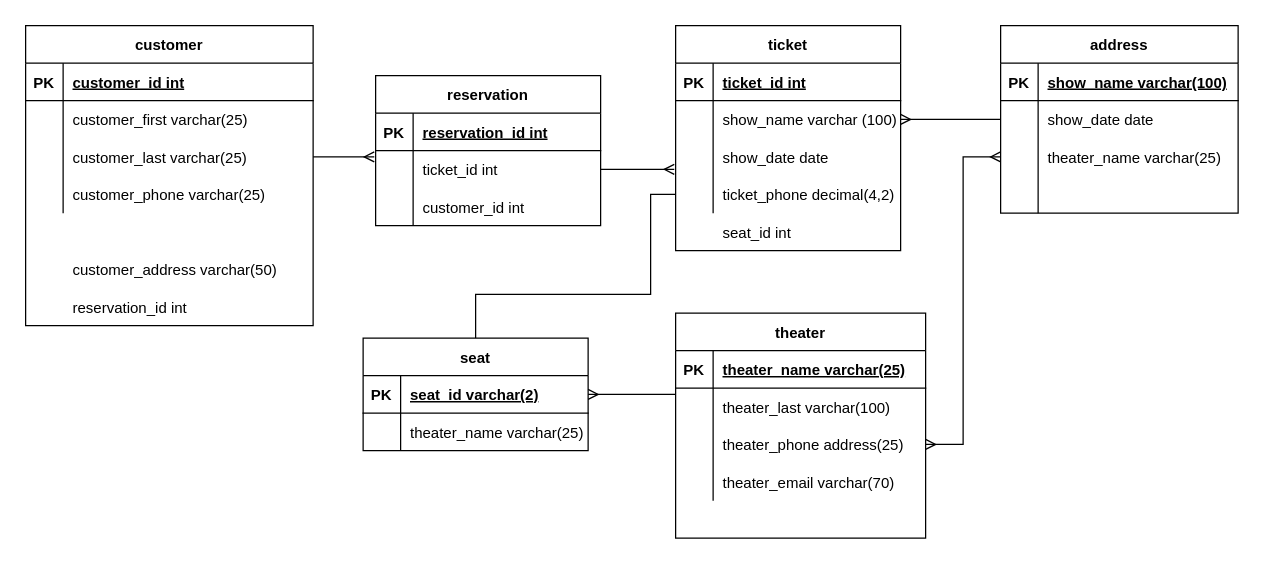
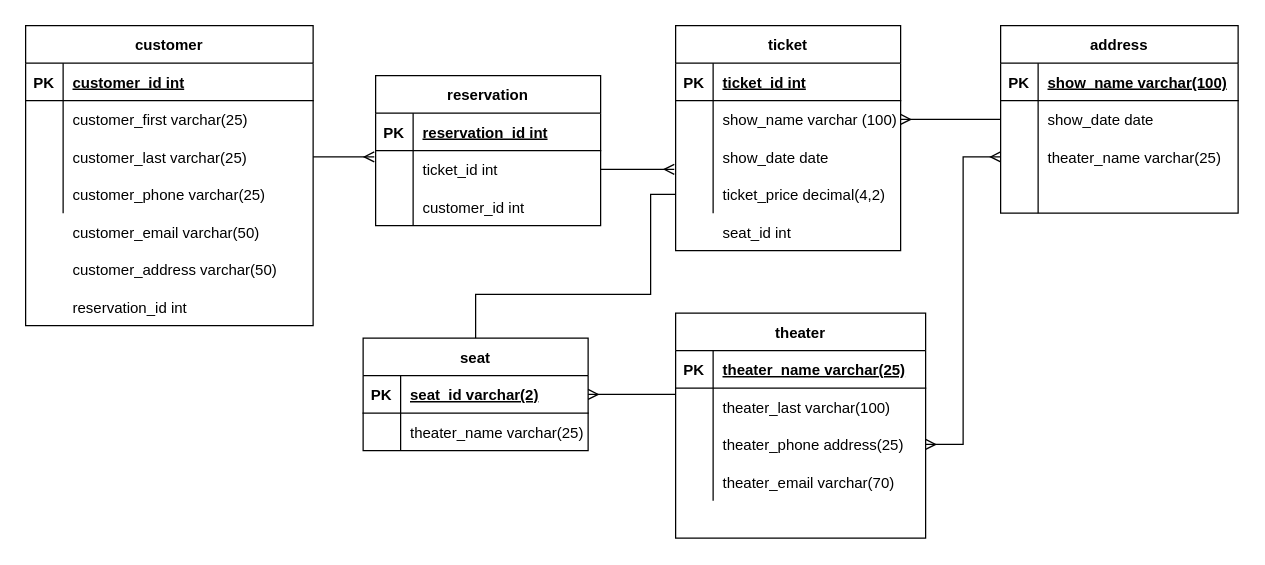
  <mxCell id="0" />
  <mxCell id="1" parent="0" />
  <mxCell id="2" value="customer" style="shape=table;startSize=30;container=1;collapsible=1;childLayout=tableLayout;fixedRows=1;rowLines=0;fontStyle=1;align=center;resizeLast=1;" vertex="1" parent="1"><mxGeometry x="20" y="20" width="230" height="240" as="geometry" /></mxCell>
  <mxCell id="3" value="" style="shape=partialRectangle;collapsible=0;dropTarget=0;pointerEvents=0;fillColor=none;top=0;left=0;bottom=1;right=0;points=[[0,0.5],[1,0.5]];portConstraint=eastwest;" vertex="1" parent="2"><mxGeometry y="30" width="230" height="30" as="geometry" /></mxCell>
  <mxCell id="4" value="PK" style="shape=partialRectangle;connectable=0;fillColor=none;top=0;left=0;bottom=0;right=0;fontStyle=1;overflow=hidden;" vertex="1" parent="3"><mxGeometry width="30" height="30" as="geometry" /></mxCell>
  <mxCell id="5" value="customer_id int" style="shape=partialRectangle;connectable=0;fillColor=none;top=0;left=0;bottom=0;right=0;align=left;spacingLeft=6;fontStyle=5;overflow=hidden;" vertex="1" parent="3"><mxGeometry x="30" width="200" height="30" as="geometry" /></mxCell>
  <mxCell id="6" value="" style="shape=partialRectangle;collapsible=0;dropTarget=0;pointerEvents=0;fillColor=none;top=0;left=0;bottom=0;right=0;points=[[0,0.5],[1,0.5]];portConstraint=eastwest;" vertex="1" parent="2"><mxGeometry y="60" width="230" height="30" as="geometry" /></mxCell>
  <mxCell id="7" value="" style="shape=partialRectangle;connectable=0;fillColor=none;top=0;left=0;bottom=0;right=0;editable=1;overflow=hidden;" vertex="1" parent="6"><mxGeometry width="30" height="30" as="geometry" /></mxCell>
  <mxCell id="8" value="customer_first varchar(25)" style="shape=partialRectangle;connectable=0;fillColor=none;top=0;left=0;bottom=0;right=0;align=left;spacingLeft=6;overflow=hidden;" vertex="1" parent="6"><mxGeometry x="30" width="200" height="30" as="geometry" /></mxCell>
  <mxCell id="9" value="" style="shape=partialRectangle;collapsible=0;dropTarget=0;pointerEvents=0;fillColor=none;top=0;left=0;bottom=0;right=0;points=[[0,0.5],[1,0.5]];portConstraint=eastwest;" vertex="1" parent="2"><mxGeometry y="90" width="230" height="30" as="geometry" /></mxCell>
  <mxCell id="10" value="" style="shape=partialRectangle;connectable=0;fillColor=none;top=0;left=0;bottom=0;right=0;editable=1;overflow=hidden;" vertex="1" parent="9"><mxGeometry width="30" height="30" as="geometry" /></mxCell>
  <mxCell id="11" value="customer_last varchar(25)" style="shape=partialRectangle;connectable=0;fillColor=none;top=0;left=0;bottom=0;right=0;align=left;spacingLeft=6;overflow=hidden;" vertex="1" parent="9"><mxGeometry x="30" width="200" height="30" as="geometry" /></mxCell>
  <mxCell id="12" value="" style="shape=partialRectangle;collapsible=0;dropTarget=0;pointerEvents=0;fillColor=none;top=0;left=0;bottom=0;right=0;points=[[0,0.5],[1,0.5]];portConstraint=eastwest;" vertex="1" parent="2"><mxGeometry y="120" width="230" height="30" as="geometry" /></mxCell>
  <mxCell id="13" value="" style="shape=partialRectangle;connectable=0;fillColor=none;top=0;left=0;bottom=0;right=0;editable=1;overflow=hidden;" vertex="1" parent="12"><mxGeometry width="30" height="30" as="geometry" /></mxCell>
  <mxCell id="14" value="customer_phone varchar(25)" style="shape=partialRectangle;connectable=0;fillColor=none;top=0;left=0;bottom=0;right=0;align=left;spacingLeft=6;overflow=hidden;" vertex="1" parent="12"><mxGeometry x="30" width="200" height="30" as="geometry" /></mxCell>
  <mxCell id="15" value="customer_address varchar(50)" style="shape=partialRectangle;connectable=0;fillColor=none;top=0;left=0;bottom=0;right=0;align=left;spacingLeft=6;overflow=hidden;" vertex="1" parent="1"><mxGeometry x="50" y="200" width="200" height="30" as="geometry" /></mxCell>
  <mxCell id="16" value="reservation_id int" style="shape=partialRectangle;connectable=0;fillColor=none;top=0;left=0;bottom=0;right=0;align=left;spacingLeft=6;overflow=hidden;" vertex="1" parent="1"><mxGeometry x="50" y="230" width="150" height="30" as="geometry" /></mxCell>
  <mxCell id="17" value="theater" style="shape=table;startSize=30;container=1;collapsible=1;childLayout=tableLayout;fixedRows=1;rowLines=0;fontStyle=1;align=center;resizeLast=1;" vertex="1" parent="1"><mxGeometry x="540" y="250" width="200" height="180" as="geometry" /></mxCell>
  <mxCell id="18" value="" style="shape=partialRectangle;collapsible=0;dropTarget=0;pointerEvents=0;fillColor=none;top=0;left=0;bottom=1;right=0;points=[[0,0.5],[1,0.5]];portConstraint=eastwest;" vertex="1" parent="17"><mxGeometry y="30" width="200" height="30" as="geometry" /></mxCell>
  <mxCell id="19" value="PK" style="shape=partialRectangle;connectable=0;fillColor=none;top=0;left=0;bottom=0;right=0;fontStyle=1;overflow=hidden;" vertex="1" parent="18"><mxGeometry width="30" height="30" as="geometry" /></mxCell>
  <mxCell id="20" value="theater_name varchar(25)" style="shape=partialRectangle;connectable=0;fillColor=none;top=0;left=0;bottom=0;right=0;align=left;spacingLeft=6;fontStyle=5;overflow=hidden;" vertex="1" parent="18"><mxGeometry x="30" width="170" height="30" as="geometry" /></mxCell>
  <mxCell id="21" value="" style="shape=partialRectangle;collapsible=0;dropTarget=0;pointerEvents=0;fillColor=none;top=0;left=0;bottom=0;right=0;points=[[0,0.5],[1,0.5]];portConstraint=eastwest;" vertex="1" parent="17"><mxGeometry y="60" width="200" height="30" as="geometry" /></mxCell>
  <mxCell id="22" value="" style="shape=partialRectangle;connectable=0;fillColor=none;top=0;left=0;bottom=0;right=0;editable=1;overflow=hidden;" vertex="1" parent="21"><mxGeometry width="30" height="30" as="geometry" /></mxCell>
  <mxCell id="23" value="theater_last varchar(100)" style="shape=partialRectangle;connectable=0;fillColor=none;top=0;left=0;bottom=0;right=0;align=left;spacingLeft=6;overflow=hidden;" vertex="1" parent="21"><mxGeometry x="30" width="170" height="30" as="geometry" /></mxCell>
  <mxCell id="24" value="" style="shape=partialRectangle;collapsible=0;dropTarget=0;pointerEvents=0;fillColor=none;top=0;left=0;bottom=0;right=0;points=[[0,0.5],[1,0.5]];portConstraint=eastwest;" vertex="1" parent="17"><mxGeometry y="90" width="200" height="30" as="geometry" /></mxCell>
  <mxCell id="25" value="" style="shape=partialRectangle;connectable=0;fillColor=none;top=0;left=0;bottom=0;right=0;editable=1;overflow=hidden;" vertex="1" parent="24"><mxGeometry width="30" height="30" as="geometry" /></mxCell>
  <mxCell id="26" value="theater_phone address(25)" style="shape=partialRectangle;connectable=0;fillColor=none;top=0;left=0;bottom=0;right=0;align=left;spacingLeft=6;overflow=hidden;" vertex="1" parent="24"><mxGeometry x="30" width="170" height="30" as="geometry" /></mxCell>
  <mxCell id="27" value="" style="shape=partialRectangle;collapsible=0;dropTarget=0;pointerEvents=0;fillColor=none;top=0;left=0;bottom=0;right=0;points=[[0,0.5],[1,0.5]];portConstraint=eastwest;" vertex="1" parent="17"><mxGeometry y="120" width="200" height="30" as="geometry" /></mxCell>
  <mxCell id="28" value="" style="shape=partialRectangle;connectable=0;fillColor=none;top=0;left=0;bottom=0;right=0;editable=1;overflow=hidden;" vertex="1" parent="27"><mxGeometry width="30" height="30" as="geometry" /></mxCell>
  <mxCell id="29" value="theater_email varchar(70)" style="shape=partialRectangle;connectable=0;fillColor=none;top=0;left=0;bottom=0;right=0;align=left;spacingLeft=6;overflow=hidden;" vertex="1" parent="27"><mxGeometry x="30" width="170" height="30" as="geometry" /></mxCell>
  <mxCell id="30" value="seat_id int" style="shape=partialRectangle;connectable=0;fillColor=none;top=0;left=0;bottom=0;right=0;align=left;spacingLeft=6;overflow=hidden;" vertex="1" parent="1"><mxGeometry x="570" y="170" width="150" height="30" as="geometry" /></mxCell>
+ <mxCell id="31" value="customer_email varchar(50)" style="shape=partialRectangle;connectable=0;fillColor=none;top=0;left=0;bottom=0;right=0;align=left;spacingLeft=6;overflow=hidden;" vertex="1" parent="1"><mxGeometry x="50" y="170" width="200" height="30" as="geometry" /></mxCell>
  <mxCell id="32" value="address" style="shape=table;startSize=30;container=1;collapsible=1;childLayout=tableLayout;fixedRows=1;rowLines=0;fontStyle=1;align=center;resizeLast=1;" vertex="1" parent="1"><mxGeometry x="800" y="20" width="190" height="150" as="geometry" /></mxCell>
  <mxCell id="33" value="" style="shape=partialRectangle;collapsible=0;dropTarget=0;pointerEvents=0;fillColor=none;top=0;left=0;bottom=1;right=0;points=[[0,0.5],[1,0.5]];portConstraint=eastwest;" vertex="1" parent="32"><mxGeometry y="30" width="190" height="30" as="geometry" /></mxCell>
  <mxCell id="34" value="PK" style="shape=partialRectangle;connectable=0;fillColor=none;top=0;left=0;bottom=0;right=0;fontStyle=1;overflow=hidden;" vertex="1" parent="33"><mxGeometry width="30" height="30" as="geometry" /></mxCell>
  <mxCell id="35" value="show_name varchar(100)" style="shape=partialRectangle;connectable=0;fillColor=none;top=0;left=0;bottom=0;right=0;align=left;spacingLeft=6;fontStyle=5;overflow=hidden;" vertex="1" parent="33"><mxGeometry x="30" width="160" height="30" as="geometry" /></mxCell>
  <mxCell id="36" value="" style="shape=partialRectangle;collapsible=0;dropTarget=0;pointerEvents=0;fillColor=none;top=0;left=0;bottom=0;right=0;points=[[0,0.5],[1,0.5]];portConstraint=eastwest;" vertex="1" parent="32"><mxGeometry y="60" width="190" height="30" as="geometry" /></mxCell>
  <mxCell id="37" value="" style="shape=partialRectangle;connectable=0;fillColor=none;top=0;left=0;bottom=0;right=0;editable=1;overflow=hidden;" vertex="1" parent="36"><mxGeometry width="30" height="30" as="geometry" /></mxCell>
  <mxCell id="38" value="show_date date" style="shape=partialRectangle;connectable=0;fillColor=none;top=0;left=0;bottom=0;right=0;align=left;spacingLeft=6;overflow=hidden;" vertex="1" parent="36"><mxGeometry x="30" width="160" height="30" as="geometry" /></mxCell>
  <mxCell id="39" value="" style="shape=partialRectangle;collapsible=0;dropTarget=0;pointerEvents=0;fillColor=none;top=0;left=0;bottom=0;right=0;points=[[0,0.5],[1,0.5]];portConstraint=eastwest;" vertex="1" parent="32"><mxGeometry y="90" width="190" height="30" as="geometry" /></mxCell>
  <mxCell id="40" value="" style="shape=partialRectangle;connectable=0;fillColor=none;top=0;left=0;bottom=0;right=0;editable=1;overflow=hidden;" vertex="1" parent="39"><mxGeometry width="30" height="30" as="geometry" /></mxCell>
  <mxCell id="41" value="theater_name varchar(25)" style="shape=partialRectangle;connectable=0;fillColor=none;top=0;left=0;bottom=0;right=0;align=left;spacingLeft=6;overflow=hidden;" vertex="1" parent="39"><mxGeometry x="30" width="160" height="30" as="geometry" /></mxCell>
  <mxCell id="42" value="" style="shape=partialRectangle;collapsible=0;dropTarget=0;pointerEvents=0;fillColor=none;top=0;left=0;bottom=0;right=0;points=[[0,0.5],[1,0.5]];portConstraint=eastwest;" vertex="1" parent="32"><mxGeometry y="120" width="190" height="30" as="geometry" /></mxCell>
  <mxCell id="43" value="" style="shape=partialRectangle;connectable=0;fillColor=none;top=0;left=0;bottom=0;right=0;editable=1;overflow=hidden;" vertex="1" parent="42"><mxGeometry width="30" height="30" as="geometry" /></mxCell>
  <mxCell id="44" value="" style="shape=partialRectangle;connectable=0;fillColor=none;top=0;left=0;bottom=0;right=0;align=left;spacingLeft=6;overflow=hidden;" vertex="1" parent="42"><mxGeometry x="30" width="160" height="30" as="geometry" /></mxCell>
  <mxCell id="45" style="edgeStyle=orthogonalEdgeStyle;rounded=0;orthogonalLoop=1;jettySize=auto;html=1;exitX=1;exitY=0.5;exitDx=0;exitDy=0;entryX=0;entryY=0.5;entryDx=0;entryDy=0;startArrow=ERmany;startFill=0;endArrow=ERmany;endFill=0;" edge="1" parent="1" source="24" target="39"><mxGeometry relative="1" as="geometry" /></mxCell>
  <mxCell id="46" value="ticket" style="shape=table;startSize=30;container=1;collapsible=1;childLayout=tableLayout;fixedRows=1;rowLines=0;fontStyle=1;align=center;resizeLast=1;" vertex="1" parent="1"><mxGeometry x="540" y="20" width="180" height="180" as="geometry" /></mxCell>
  <mxCell id="47" value="" style="shape=partialRectangle;collapsible=0;dropTarget=0;pointerEvents=0;fillColor=none;top=0;left=0;bottom=1;right=0;points=[[0,0.5],[1,0.5]];portConstraint=eastwest;" vertex="1" parent="46"><mxGeometry y="30" width="180" height="30" as="geometry" /></mxCell>
  <mxCell id="48" value="PK" style="shape=partialRectangle;connectable=0;fillColor=none;top=0;left=0;bottom=0;right=0;fontStyle=1;overflow=hidden;" vertex="1" parent="47"><mxGeometry width="30" height="30" as="geometry" /></mxCell>
  <mxCell id="49" value="ticket_id int" style="shape=partialRectangle;connectable=0;fillColor=none;top=0;left=0;bottom=0;right=0;align=left;spacingLeft=6;fontStyle=5;overflow=hidden;" vertex="1" parent="47"><mxGeometry x="30" width="150" height="30" as="geometry" /></mxCell>
  <mxCell id="50" value="" style="shape=partialRectangle;collapsible=0;dropTarget=0;pointerEvents=0;fillColor=none;top=0;left=0;bottom=0;right=0;points=[[0,0.5],[1,0.5]];portConstraint=eastwest;" vertex="1" parent="46"><mxGeometry y="60" width="180" height="30" as="geometry" /></mxCell>
  <mxCell id="51" value="" style="shape=partialRectangle;connectable=0;fillColor=none;top=0;left=0;bottom=0;right=0;editable=1;overflow=hidden;" vertex="1" parent="50"><mxGeometry width="30" height="30" as="geometry" /></mxCell>
  <mxCell id="52" value="show_name varchar (100)" style="shape=partialRectangle;connectable=0;fillColor=none;top=0;left=0;bottom=0;right=0;align=left;spacingLeft=6;overflow=hidden;" vertex="1" parent="50"><mxGeometry x="30" width="150" height="30" as="geometry" /></mxCell>
  <mxCell id="53" value="" style="shape=partialRectangle;collapsible=0;dropTarget=0;pointerEvents=0;fillColor=none;top=0;left=0;bottom=0;right=0;points=[[0,0.5],[1,0.5]];portConstraint=eastwest;" vertex="1" parent="46"><mxGeometry y="90" width="180" height="30" as="geometry" /></mxCell>
  <mxCell id="54" value="" style="shape=partialRectangle;connectable=0;fillColor=none;top=0;left=0;bottom=0;right=0;editable=1;overflow=hidden;" vertex="1" parent="53"><mxGeometry width="30" height="30" as="geometry" /></mxCell>
  <mxCell id="55" value="show_date date" style="shape=partialRectangle;connectable=0;fillColor=none;top=0;left=0;bottom=0;right=0;align=left;spacingLeft=6;overflow=hidden;" vertex="1" parent="53"><mxGeometry x="30" width="150" height="30" as="geometry" /></mxCell>
  <mxCell id="56" value="" style="shape=partialRectangle;collapsible=0;dropTarget=0;pointerEvents=0;fillColor=none;top=0;left=0;bottom=0;right=0;points=[[0,0.5],[1,0.5]];portConstraint=eastwest;" vertex="1" parent="46"><mxGeometry y="120" width="180" height="30" as="geometry" /></mxCell>
  <mxCell id="57" value="" style="shape=partialRectangle;connectable=0;fillColor=none;top=0;left=0;bottom=0;right=0;editable=1;overflow=hidden;" vertex="1" parent="56"><mxGeometry width="30" height="30" as="geometry" /></mxCell>
  <mxCell id="58" value="" style="shape=partialRectangle;connectable=0;fillColor=none;top=0;left=0;bottom=0;right=0;align=left;spacingLeft=6;overflow=hidden;" vertex="1" parent="56"><mxGeometry x="30" width="150" height="30" as="geometry" /></mxCell>
- <mxCell id="59" value="ticket_phone decimal(4,2)" style="shape=partialRectangle;connectable=0;fillColor=none;top=0;left=0;bottom=0;right=0;align=left;spacingLeft=6;overflow=hidden;" vertex="1" parent="1"><mxGeometry x="570" y="140" width="150" height="30" as="geometry" /></mxCell>
+ <mxCell id="59" value="ticket_price decimal(4,2)" style="shape=partialRectangle;connectable=0;fillColor=none;top=0;left=0;bottom=0;right=0;align=left;spacingLeft=6;overflow=hidden;" vertex="1" parent="1"><mxGeometry x="570" y="140" width="150" height="30" as="geometry" /></mxCell>
  <mxCell id="60" style="edgeStyle=orthogonalEdgeStyle;rounded=0;orthogonalLoop=1;jettySize=auto;html=1;startArrow=ERmany;startFill=0;endArrow=none;endFill=0;" edge="1" parent="1" source="50" target="36"><mxGeometry relative="1" as="geometry"><mxPoint x="650" y="125" as="targetPoint" /><mxPoint x="620" y="120" as="sourcePoint" /><Array as="points"><mxPoint x="730" y="95" /><mxPoint x="730" y="95" /></Array></mxGeometry></mxCell>
  <mxCell id="61" style="edgeStyle=orthogonalEdgeStyle;rounded=0;orthogonalLoop=1;jettySize=auto;html=1;startArrow=none;startFill=0;endArrow=none;endFill=0;" edge="1" parent="1" source="62" target="56"><mxGeometry relative="1" as="geometry"><mxPoint x="540" y="170" as="targetPoint" /><Array as="points"><mxPoint x="380" y="235" /><mxPoint x="520" y="235" /><mxPoint x="520" y="155" /></Array></mxGeometry></mxCell>
  <mxCell id="62" value="seat" style="shape=table;startSize=30;container=1;collapsible=1;childLayout=tableLayout;fixedRows=1;rowLines=0;fontStyle=1;align=center;resizeLast=1;" vertex="1" parent="1"><mxGeometry x="290" y="270" width="180" height="90" as="geometry" /></mxCell>
  <mxCell id="63" value="" style="shape=partialRectangle;collapsible=0;dropTarget=0;pointerEvents=0;fillColor=none;top=0;left=0;bottom=1;right=0;points=[[0,0.5],[1,0.5]];portConstraint=eastwest;" vertex="1" parent="62"><mxGeometry y="30" width="180" height="30" as="geometry" /></mxCell>
  <mxCell id="64" value="PK" style="shape=partialRectangle;connectable=0;fillColor=none;top=0;left=0;bottom=0;right=0;fontStyle=1;overflow=hidden;" vertex="1" parent="63"><mxGeometry width="30" height="30" as="geometry" /></mxCell>
  <mxCell id="65" value="seat_id varchar(2)" style="shape=partialRectangle;connectable=0;fillColor=none;top=0;left=0;bottom=0;right=0;align=left;spacingLeft=6;fontStyle=5;overflow=hidden;" vertex="1" parent="63"><mxGeometry x="30" width="150" height="30" as="geometry" /></mxCell>
  <mxCell id="66" value="" style="shape=partialRectangle;collapsible=0;dropTarget=0;pointerEvents=0;fillColor=none;top=0;left=0;bottom=0;right=0;points=[[0,0.5],[1,0.5]];portConstraint=eastwest;" vertex="1" parent="62"><mxGeometry y="60" width="180" height="30" as="geometry" /></mxCell>
  <mxCell id="67" value="" style="shape=partialRectangle;connectable=0;fillColor=none;top=0;left=0;bottom=0;right=0;editable=1;overflow=hidden;" vertex="1" parent="66"><mxGeometry width="30" height="30" as="geometry" /></mxCell>
  <mxCell id="68" value="theater_name varchar(25)" style="shape=partialRectangle;connectable=0;fillColor=none;top=0;left=0;bottom=0;right=0;align=left;spacingLeft=6;overflow=hidden;" vertex="1" parent="66"><mxGeometry x="30" width="150" height="30" as="geometry" /></mxCell>
  <mxCell id="69" style="edgeStyle=orthogonalEdgeStyle;rounded=0;orthogonalLoop=1;jettySize=auto;html=1;entryX=0;entryY=0.167;entryDx=0;entryDy=0;entryPerimeter=0;startArrow=ERmany;startFill=0;endArrow=none;endFill=0;" edge="1" parent="1" source="63" target="21"><mxGeometry relative="1" as="geometry" /></mxCell>
  <mxCell id="70" value="reservation" style="shape=table;startSize=30;container=1;collapsible=1;childLayout=tableLayout;fixedRows=1;rowLines=0;fontStyle=1;align=center;resizeLast=1;" vertex="1" parent="1"><mxGeometry x="300" y="60" width="180" height="120" as="geometry" /></mxCell>
  <mxCell id="71" value="" style="shape=partialRectangle;collapsible=0;dropTarget=0;pointerEvents=0;fillColor=none;top=0;left=0;bottom=1;right=0;points=[[0,0.5],[1,0.5]];portConstraint=eastwest;" vertex="1" parent="70"><mxGeometry y="30" width="180" height="30" as="geometry" /></mxCell>
  <mxCell id="72" value="PK" style="shape=partialRectangle;connectable=0;fillColor=none;top=0;left=0;bottom=0;right=0;fontStyle=1;overflow=hidden;" vertex="1" parent="71"><mxGeometry width="30" height="30" as="geometry" /></mxCell>
  <mxCell id="73" value="reservation_id int" style="shape=partialRectangle;connectable=0;fillColor=none;top=0;left=0;bottom=0;right=0;align=left;spacingLeft=6;fontStyle=5;overflow=hidden;" vertex="1" parent="71"><mxGeometry x="30" width="150" height="30" as="geometry" /></mxCell>
  <mxCell id="74" value="" style="shape=partialRectangle;collapsible=0;dropTarget=0;pointerEvents=0;fillColor=none;top=0;left=0;bottom=0;right=0;points=[[0,0.5],[1,0.5]];portConstraint=eastwest;" vertex="1" parent="70"><mxGeometry y="60" width="180" height="30" as="geometry" /></mxCell>
  <mxCell id="75" value="" style="shape=partialRectangle;connectable=0;fillColor=none;top=0;left=0;bottom=0;right=0;editable=1;overflow=hidden;" vertex="1" parent="74"><mxGeometry width="30" height="30" as="geometry" /></mxCell>
  <mxCell id="76" value="ticket_id int" style="shape=partialRectangle;connectable=0;fillColor=none;top=0;left=0;bottom=0;right=0;align=left;spacingLeft=6;overflow=hidden;" vertex="1" parent="74"><mxGeometry x="30" width="150" height="30" as="geometry" /></mxCell>
  <mxCell id="77" value="" style="shape=partialRectangle;collapsible=0;dropTarget=0;pointerEvents=0;fillColor=none;top=0;left=0;bottom=0;right=0;points=[[0,0.5],[1,0.5]];portConstraint=eastwest;" vertex="1" parent="70"><mxGeometry y="90" width="180" height="30" as="geometry" /></mxCell>
  <mxCell id="78" value="" style="shape=partialRectangle;connectable=0;fillColor=none;top=0;left=0;bottom=0;right=0;editable=1;overflow=hidden;" vertex="1" parent="77"><mxGeometry width="30" height="30" as="geometry" /></mxCell>
  <mxCell id="79" value="customer_id int" style="shape=partialRectangle;connectable=0;fillColor=none;top=0;left=0;bottom=0;right=0;align=left;spacingLeft=6;overflow=hidden;" vertex="1" parent="77"><mxGeometry x="30" width="150" height="30" as="geometry" /></mxCell>
  <mxCell id="80" style="edgeStyle=orthogonalEdgeStyle;rounded=0;orthogonalLoop=1;jettySize=auto;html=1;entryX=-0.006;entryY=0.167;entryDx=0;entryDy=0;entryPerimeter=0;startArrow=none;startFill=0;endArrow=ERmany;endFill=0;" edge="1" parent="1" source="9" target="74"><mxGeometry relative="1" as="geometry" /></mxCell>
  <mxCell id="81" style="edgeStyle=orthogonalEdgeStyle;rounded=0;orthogonalLoop=1;jettySize=auto;html=1;entryX=-0.006;entryY=0.833;entryDx=0;entryDy=0;entryPerimeter=0;startArrow=none;startFill=0;endArrow=ERmany;endFill=0;" edge="1" parent="1" source="74" target="53"><mxGeometry relative="1" as="geometry" /></mxCell>
